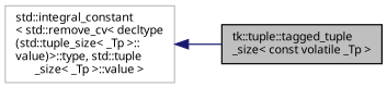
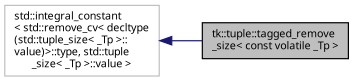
  digraph {
    rankdir=LR
    node [fontname="sans-serif" fontsize=9 shape=record]
-   n1 [color=black fillcolor=grey75 fontcolor=black height=0.2 label="tk::tuple::tagged_tuple\l_size\< const volatile _Tp \>" style=filled width=0.4]
+   n1 [color=black fillcolor=grey75 fontcolor=black height=0.2 label="tk::tuple::tagged_remove\l_size\< const volatile _Tp \>" style=filled width=0.4]
    n2 [color=grey75 height=0.2 label="std::integral_constant\l\< std::remove_cv\< decltype\l(std::tuple_size\< _Tp \>::\lvalue)\>::type, std::tuple\l_size\< _Tp \>::value \>" width=0.4]
    n2 -> n1 [color=midnightblue dir=back fontname="sans-serif" fontsize=9 labelfontname="sans-serif" labelfontsize=9 style=solid]
  }
